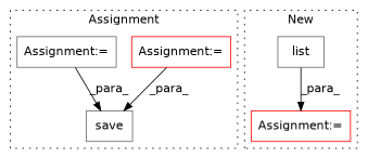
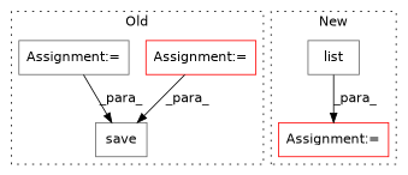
  digraph {
    fontname="DejaVu Sans"
    node [a=7 l=1 shape=box color=gray40 fontname="DejaVu Sans"]
    edge [fontname="DejaVu Sans"]
    n1 [a=32 l="5,1" label=save s="2083,2119"]
    n2 [label="Assignment:=" s=1950 color=red]
    n3 [label="Assignment:=" s=1854]
    n4 [a=32 l="5,1" label=list s="6465,6491"]
    n5 [label="Assignment:=" s=6464 color=red]
    subgraph cluster_1 {
-     label=Assignment
+     label=Old
      style=dotted
      n1
      n2
      n3
    }
    subgraph cluster_2 {
      label=New
      style=dotted
      n4
      n5
    }
    n2 -> n1 [label=_para_]
    n3 -> n1 [label=_para_]
    n4 -> n5 [label=_para_]
  }
